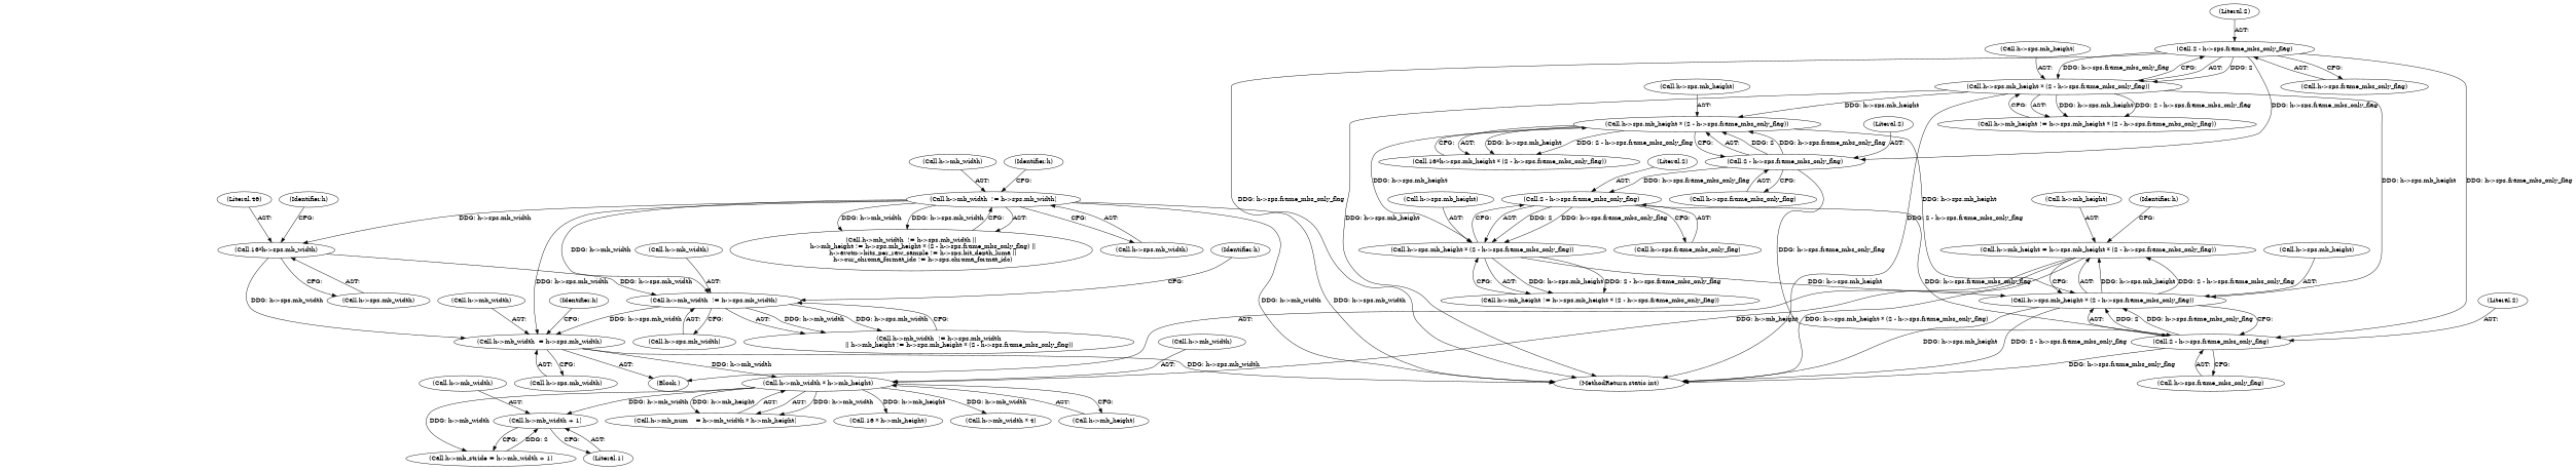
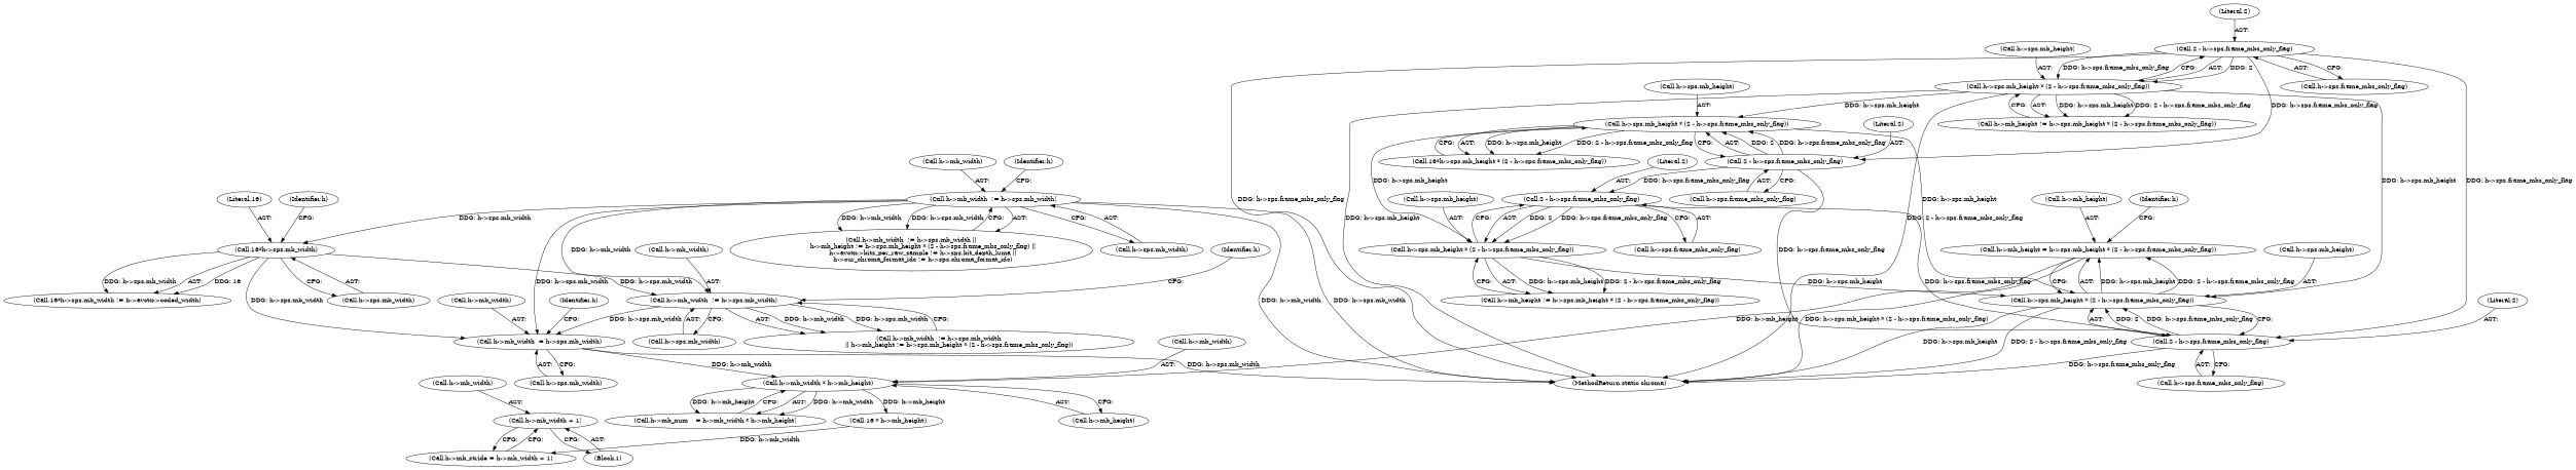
  digraph {
    n1 [label="(Call,h->mb_width + 1)"]
    n2 [label="(Call,h->mb_stride = h->mb_width + 1)"]
-   n3 [label="(Literal,1)"]
+   n3 [label="(Block,1)"]
    n4 [label="(Call,h->mb_width * h->mb_height)"]
    n5 [label="(Call,h->mb_num    = h->mb_width * h->mb_height)"]
-   n6 [label="(Call,h->mb_width * 4)"]
    n7 [label="(Call,16 * h->mb_height)"]
    n8 [label="(Call,h->mb_height)"]
    n9 [label="(Call,h->mb_width  = h->sps.mb_width)"]
    n10 [label="(Call,h->sps.mb_width)"]
-   n11 [label="(MethodReturn,static int)"]
-   n12 [label="(Block,)"]
+   n11 [label="(MethodReturn,static chroma)"]
    n13 [label="(Call,h->mb_width  != h->sps.mb_width)"]
    n14 [label="(Call,h->mb_width  != h->sps.mb_width\n                     || h->mb_height != h->sps.mb_height * (2 - h->sps.frame_mbs_only_flag))"]
    n15 [label="(Call,h->sps.mb_width)"]
    n16 [label="(Call,h->mb_width  != h->sps.mb_width)"]
    n17 [label="(Call,16*h->sps.mb_width)"]
    n18 [label="(Call,h->sps.mb_width)"]
    n19 [label="(Call,h->mb_width  != h->sps.mb_width ||\n            h->mb_height != h->sps.mb_height * (2 - h->sps.frame_mbs_only_flag) ||\n            h->avctx->bits_per_raw_sample != h->sps.bit_depth_luma ||\n            h->cur_chroma_format_idc != h->sps.chroma_format_idc)"]
    n20 [label="(Call,h->sps.mb_width)"]
+   n21 [label="(Call,16*h->sps.mb_width != h->avctx->coded_width)"]
    n22 [label="(Call,h->mb_height = h->sps.mb_height * (2 - h->sps.frame_mbs_only_flag))"]
    n23 [label="(Call,h->sps.mb_height * (2 - h->sps.frame_mbs_only_flag))"]
    n24 [label="(Call,2 - h->sps.frame_mbs_only_flag)"]
    n25 [label="(Call,h->sps.frame_mbs_only_flag)"]
    n26 [label="(Call,h->sps.mb_height * (2 - h->sps.frame_mbs_only_flag))"]
    n27 [label="(Call,2 - h->sps.frame_mbs_only_flag)"]
    n28 [label="(Call,h->mb_height != h->sps.mb_height * (2 - h->sps.frame_mbs_only_flag))"]
    n29 [label="(Call,h->sps.frame_mbs_only_flag)"]
    n30 [label="(Call,h->sps.mb_height * (2 - h->sps.frame_mbs_only_flag))"]
    n31 [label="(Call,2 - h->sps.frame_mbs_only_flag)"]
    n32 [label="(Call,16*h->sps.mb_height * (2 - h->sps.frame_mbs_only_flag))"]
    n33 [label="(Call,h->sps.frame_mbs_only_flag)"]
    n34 [label="(Call,h->sps.mb_height * (2 - h->sps.frame_mbs_only_flag))"]
    n35 [label="(Call,2 - h->sps.frame_mbs_only_flag)"]
    n36 [label="(Call,h->mb_height != h->sps.mb_height * (2 - h->sps.frame_mbs_only_flag))"]
    n37 [label="(Call,h->sps.frame_mbs_only_flag)"]
    n38 [label="(Call,h->mb_width)"]
    n39 [label="(Call,h->sps.mb_height)"]
    n40 [label="(Call,h->mb_width)"]
    n41 [label="(Call,h->sps.mb_height)"]
    n42 [label="(Identifier,h)"]
-   n43 [label="(Literal,46)"]
+   n43 [label="(Literal,16)"]
    n44 [label="(Call,h->mb_width)"]
    n45 [label="(Call,h->mb_height)"]
    n46 [label="(Identifier,h)"]
    n47 [label="(Call,h->sps.mb_height)"]
    n48 [label="(Call,h->sps.mb_height)"]
    n49 [label="(Literal,2)"]
    n50 [label="(Identifier,h)"]
    n51 [label="(Literal,2)"]
    n52 [label="(Literal,2)"]
    n53 [label="(Call,h->mb_width)"]
    n54 [label="(Identifier,h)"]
    n55 [label="(Call,h->mb_width)"]
    n56 [label="(Identifier,h)"]
    n57 [label="(Literal,2)"]
    n1 -> n2 [label="CFG: "]
    n1 -> n3 [label="CFG: "]
-   n2 -> n1 [label="DDG: 2"]
+   n2 -> n1 [label="CFG: "]
    n3 -> n1 [label="AST: "]
-   n4 -> n1 [label="DDG: h->mb_width"]
-   n4 -> n2 [label="DDG: h->mb_width"]
+   n7 -> n2 [label="DDG: h->mb_width"]
    n4 -> n5 [label="AST: "]
    n4 -> n5 [label="DDG: h->mb_width"]
    n4 -> n5 [label="DDG: h->mb_height"]
-   n4 -> n6 [label="DDG: h->mb_width"]
    n4 -> n7 [label="DDG: h->mb_height"]
    n4 -> n8 [label="CFG: "]
-   n5 -> n4 [label="AST: "]
+   n5 -> n4 [label="CFG: "]
    n8 -> n4 [label="AST: "]
    n9 -> n4 [label="DDG: h->mb_width"]
    n9 -> n10 [label="CFG: "]
    n9 -> n11 [label="DDG: h->sps.mb_width"]
-   n9 -> n12 [label="AST: "]
    n10 -> n9 [label="AST: "]
    n13 -> n9 [label="DDG: h->sps.mb_width"]
    n13 -> n14 [label="AST: "]
    n13 -> n14 [label="DDG: h->mb_width"]
    n13 -> n14 [label="DDG: h->sps.mb_width"]
    n13 -> n15 [label="CFG: "]
    n14 -> n13 [label="CFG: "]
    n15 -> n13 [label="AST: "]
    n16 -> n9 [label="DDG: h->sps.mb_width"]
    n16 -> n11 [label="DDG: h->sps.mb_width"]
    n16 -> n11 [label="DDG: h->mb_width"]
    n16 -> n13 [label="DDG: h->mb_width"]
    n16 -> n17 [label="DDG: h->sps.mb_width"]
    n16 -> n18 [label="CFG: "]
    n16 -> n19 [label="AST: "]
    n16 -> n19 [label="DDG: h->mb_width"]
    n16 -> n19 [label="DDG: h->sps.mb_width"]
    n17 -> n9 [label="DDG: h->sps.mb_width"]
    n17 -> n13 [label="DDG: h->sps.mb_width"]
    n17 -> n20 [label="CFG: "]
+   n17 -> n21 [label="AST: "]
+   n17 -> n21 [label="DDG: 16"]
+   n17 -> n21 [label="DDG: h->sps.mb_width"]
    n18 -> n16 [label="AST: "]
    n19 -> n16 [label="CFG: "]
    n20 -> n17 [label="AST: "]
    n22 -> n4 [label="DDG: h->mb_height"]
    n22 -> n11 [label="DDG: h->sps.mb_height * (2 - h->sps.frame_mbs_only_flag)"]
-   n22 -> n12 [label="AST: "]
    n22 -> n23 [label="CFG: "]
    n23 -> n11 [label="DDG: h->sps.mb_height"]
    n23 -> n11 [label="DDG: 2 - h->sps.frame_mbs_only_flag"]
    n23 -> n22 [label="AST: "]
    n23 -> n22 [label="DDG: h->sps.mb_height"]
    n23 -> n22 [label="DDG: 2 - h->sps.frame_mbs_only_flag"]
    n23 -> n24 [label="CFG: "]
    n24 -> n11 [label="DDG: h->sps.frame_mbs_only_flag"]
    n24 -> n23 [label="AST: "]
    n24 -> n23 [label="DDG: 2"]
    n24 -> n23 [label="DDG: h->sps.frame_mbs_only_flag"]
    n24 -> n25 [label="CFG: "]
    n25 -> n24 [label="AST: "]
    n26 -> n23 [label="DDG: h->sps.mb_height"]
    n26 -> n27 [label="CFG: "]
    n26 -> n28 [label="AST: "]
    n26 -> n28 [label="DDG: h->sps.mb_height"]
    n26 -> n28 [label="DDG: 2 - h->sps.frame_mbs_only_flag"]
    n27 -> n24 [label="DDG: h->sps.frame_mbs_only_flag"]
    n27 -> n26 [label="AST: "]
    n27 -> n26 [label="DDG: 2"]
    n27 -> n26 [label="DDG: h->sps.frame_mbs_only_flag"]
    n27 -> n29 [label="CFG: "]
    n28 -> n26 [label="CFG: "]
    n29 -> n27 [label="AST: "]
    n30 -> n23 [label="DDG: h->sps.mb_height"]
    n30 -> n26 [label="DDG: h->sps.mb_height"]
    n30 -> n31 [label="CFG: "]
    n30 -> n32 [label="AST: "]
    n30 -> n32 [label="DDG: h->sps.mb_height"]
    n30 -> n32 [label="DDG: 2 - h->sps.frame_mbs_only_flag"]
    n31 -> n24 [label="DDG: h->sps.frame_mbs_only_flag"]
    n31 -> n27 [label="DDG: h->sps.frame_mbs_only_flag"]
    n31 -> n30 [label="AST: "]
    n31 -> n30 [label="DDG: 2"]
    n31 -> n30 [label="DDG: h->sps.frame_mbs_only_flag"]
    n31 -> n33 [label="CFG: "]
    n32 -> n30 [label="CFG: "]
    n33 -> n31 [label="AST: "]
    n34 -> n11 [label="DDG: h->sps.mb_height"]
    n34 -> n11 [label="DDG: 2 - h->sps.frame_mbs_only_flag"]
    n34 -> n23 [label="DDG: h->sps.mb_height"]
    n34 -> n30 [label="DDG: h->sps.mb_height"]
    n34 -> n35 [label="CFG: "]
    n34 -> n36 [label="AST: "]
    n34 -> n36 [label="DDG: h->sps.mb_height"]
    n34 -> n36 [label="DDG: 2 - h->sps.frame_mbs_only_flag"]
    n35 -> n11 [label="DDG: h->sps.frame_mbs_only_flag"]
    n35 -> n24 [label="DDG: h->sps.frame_mbs_only_flag"]
    n35 -> n31 [label="DDG: h->sps.frame_mbs_only_flag"]
    n35 -> n34 [label="AST: "]
    n35 -> n34 [label="DDG: 2"]
    n35 -> n34 [label="DDG: h->sps.frame_mbs_only_flag"]
    n35 -> n37 [label="CFG: "]
    n36 -> n34 [label="CFG: "]
    n37 -> n35 [label="AST: "]
    n38 -> n9 [label="AST: "]
    n39 -> n34 [label="AST: "]
    n40 -> n13 [label="AST: "]
    n41 -> n23 [label="AST: "]
    n42 -> n22 [label="CFG: "]
    n43 -> n17 [label="AST: "]
    n44 -> n16 [label="AST: "]
    n45 -> n22 [label="AST: "]
    n46 -> n17 [label="CFG: "]
    n47 -> n26 [label="AST: "]
    n48 -> n30 [label="AST: "]
    n49 -> n35 [label="AST: "]
    n50 -> n9 [label="CFG: "]
    n51 -> n27 [label="AST: "]
    n52 -> n24 [label="AST: "]
    n53 -> n1 [label="AST: "]
    n54 -> n16 [label="CFG: "]
    n55 -> n4 [label="AST: "]
    n56 -> n13 [label="CFG: "]
    n57 -> n31 [label="AST: "]
  }
